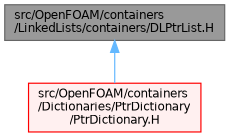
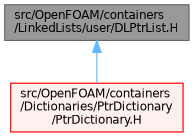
  digraph {
    node [fontname=Helvetica fontsize=10 shape=box style=filled]
-   n1 [color=gray40 fillcolor=grey60 fontcolor=black height=0.2 label="src/OpenFOAM/containers\l/LinkedLists/containers/DLPtrList.H" width=0.4]
+   n1 [color=gray40 fillcolor=grey60 fontcolor=black height=0.2 label="src/OpenFOAM/containers\l/LinkedLists/user/DLPtrList.H" width=0.4]
    n2 [color=red fillcolor="#FFF0F0" height=0.2 label="src/OpenFOAM/containers\l/Dictionaries/PtrDictionary\l/PtrDictionary.H" width=0.4]
    n1 -> n2 [color=steelblue1 dir=back fontname=Helvetica fontsize=10 labelfontname=Helvetica labelfontsize=10 style=solid]
  }
